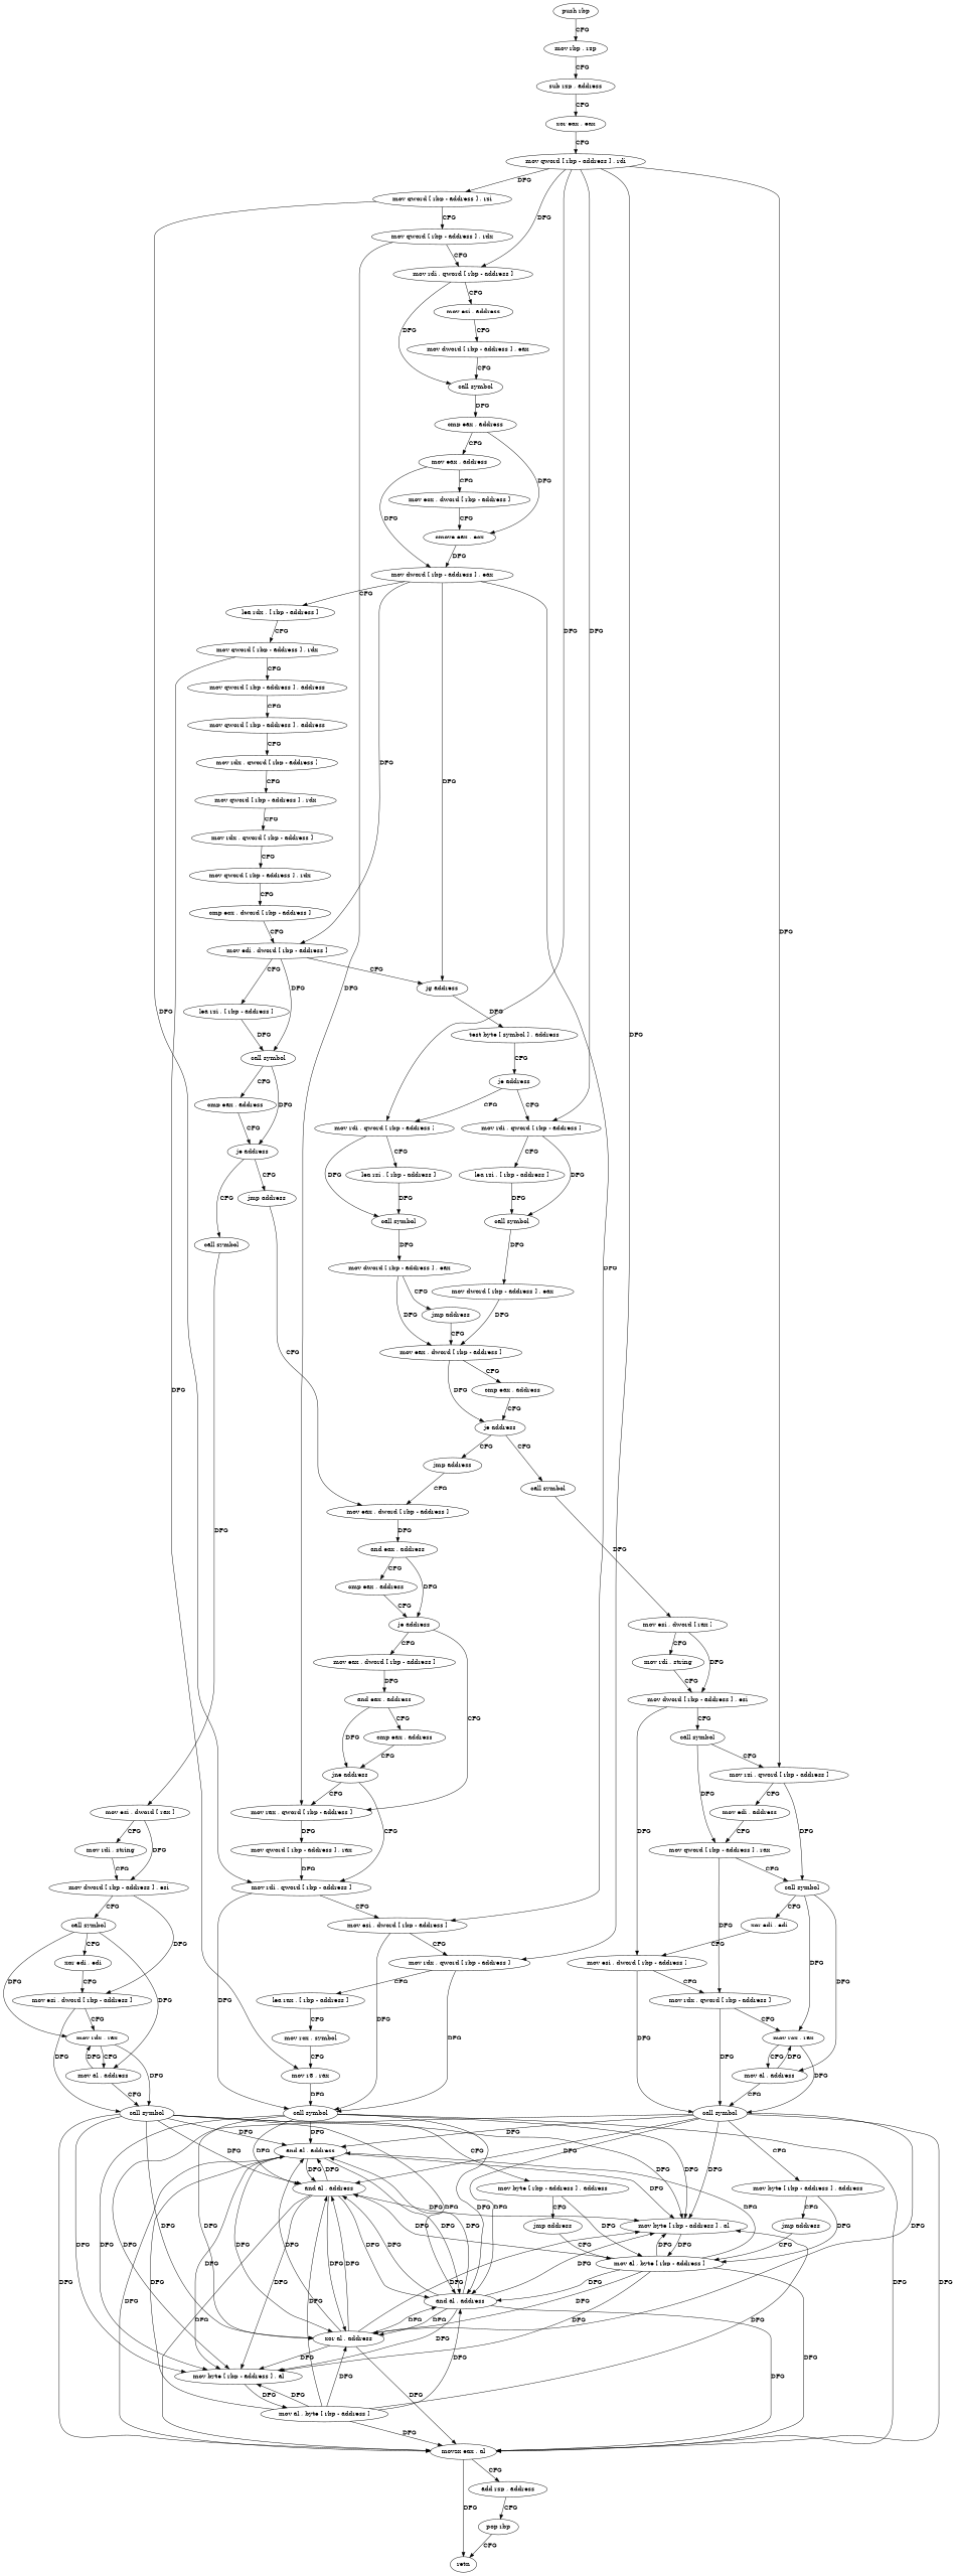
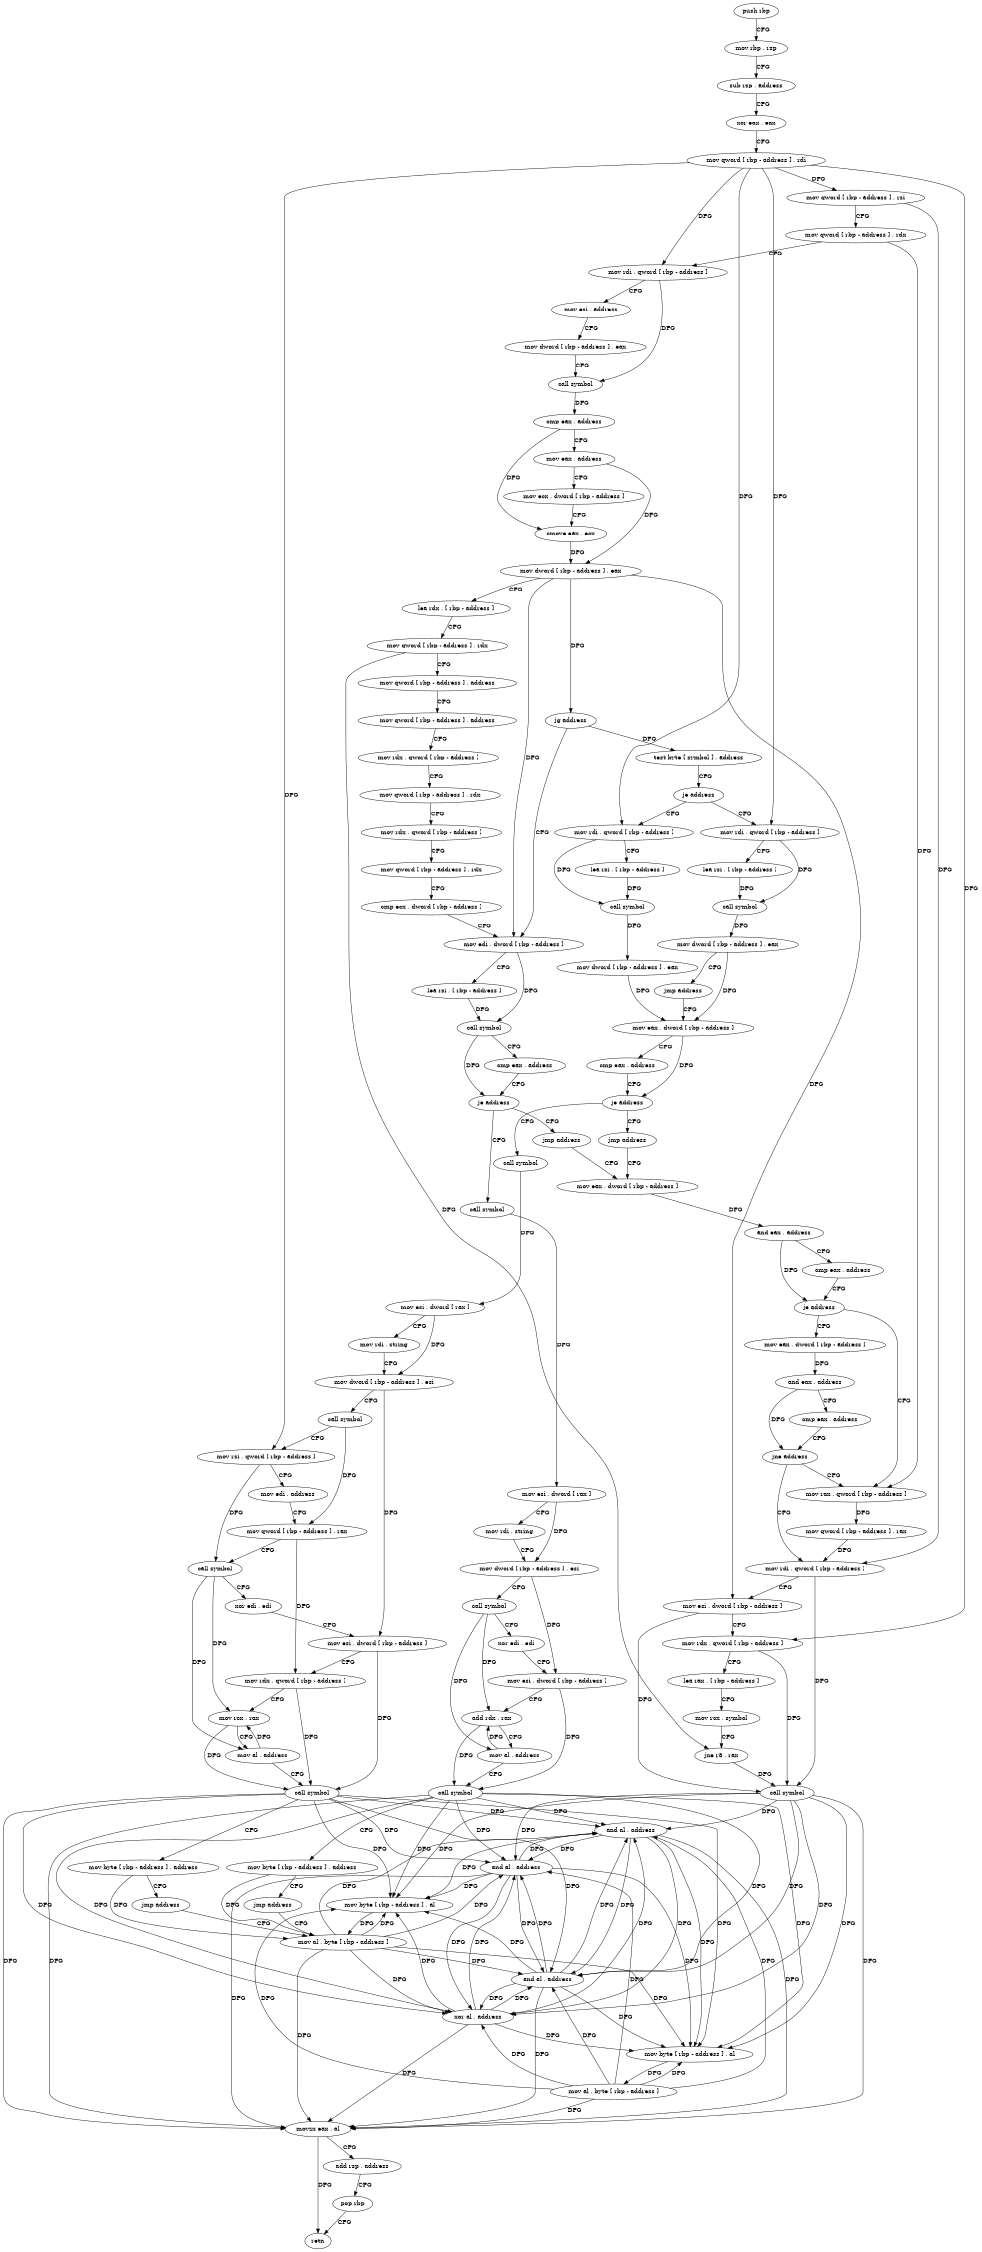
  digraph {
    n1 [label="push rbp"]
    n2 [label="mov rbp , rsp"]
    n3 [label="sub rsp , address"]
    n4 [label="xor eax , eax"]
    n5 [label="mov qword [ rbp - address ] , rdi"]
    n6 [label="mov qword [ rbp - address ] , rsi"]
    n7 [label="mov rdi , qword [ rbp - address ]"]
    n8 [label="mov rdi , qword [ rbp - address ]"]
    n9 [label="mov rdi , qword [ rbp - address ]"]
    n10 [label="mov rsi , qword [ rbp - address ]"]
    n11 [label="mov rdx , qword [ rbp - address ]"]
    n12 [label="mov qword [ rbp - address ] , rdx"]
    n13 [label="mov rdi , qword [ rbp - address ]"]
    n14 [label="mov esi , address"]
    n15 [label="call symbol"]
    n16 [label="lea rsi , [ rbp - address ]"]
    n17 [label="call symbol"]
    n18 [label="lea rsi , [ rbp - address ]"]
    n19 [label="call symbol"]
    n20 [label="mov edi , address"]
    n21 [label="call symbol"]
    n22 [label="call symbol"]
    n23 [label="lea rax , [ rbp - address ]"]
    n24 [label="mov rax , qword [ rbp - address ]"]
    n25 [label="mov esi , dword [ rbp - address ]"]
    n26 [label="mov qword [ rbp - address ] , rax"]
    n27 [label="mov dword [ rbp - address ] , eax"]
    n28 [label="cmp eax , address"]
    n29 [label="mov eax , address"]
    n30 [label="cmove eax , ecx"]
    n31 [label="mov ecx , dword [ rbp - address ]"]
    n32 [label="mov dword [ rbp - address ] , eax"]
    n33 [label="lea rdx , [ rbp - address ]"]
    n34 [label="jg address"]
    n35 [label="mov edi , dword [ rbp - address ]"]
    n36 [label="mov qword [ rbp - address ] , rdx"]
    n37 [label="test byte [ symbol ] , address"]
    n38 [label="lea rsi , [ rbp - address ]"]
    n39 [label="call symbol"]
    n40 [label="mov qword [ rbp - address ] , address"]
-   n41 [label="mov r8 , rax"]
+   n41 [label="jne r8 , rax"]
    n42 [label="mov qword [ rbp - address ] , address"]
    n43 [label="mov rdx , qword [ rbp - address ]"]
    n44 [label="mov qword [ rbp - address ] , rdx"]
    n45 [label="mov rdx , qword [ rbp - address ]"]
    n46 [label="mov qword [ rbp - address ] , rdx"]
    n47 [label="cmp ecx , dword [ rbp - address ]"]
    n48 [label="je address"]
    n49 [label="cmp eax , address"]
    n50 [label="je address"]
    n51 [label="mov dword [ rbp - address ] , eax"]
    n52 [label="mov dword [ rbp - address ] , eax"]
    n53 [label="jmp address"]
    n54 [label="call symbol"]
    n55 [label="mov eax , dword [ rbp - address ]"]
    n56 [label="mov esi , dword [ rax ]"]
    n57 [label="and eax , address"]
    n58 [label="mov rdi , string"]
    n59 [label="mov dword [ rbp - address ] , esi"]
    n60 [label="mov eax , dword [ rbp - address ]"]
    n61 [label="cmp eax , address"]
    n62 [label="je address"]
    n63 [label="jmp address"]
    n64 [label="call symbol"]
    n65 [label="jmp address"]
    n66 [label="cmp eax , address"]
    n67 [label="je address"]
    n68 [label="call symbol"]
    n69 [label="mov esi , dword [ rbp - address ]"]
    n70 [label="xor edi , edi"]
-   n71 [label="mov rdx , rax"]
+   n71 [label="add rdx , rax"]
    n72 [label="mov al , address"]
    n73 [label="call symbol"]
    n74 [label="mov byte [ rbp - address ] , address"]
    n75 [label="and al , address"]
    n76 [label="movzx eax , al"]
    n77 [label="and al , address"]
    n78 [label="mov byte [ rbp - address ] , al"]
    n79 [label="xor al , address"]
    n80 [label="and al , address"]
    n81 [label="mov byte [ rbp - address ] , al"]
    n82 [label="jmp address"]
    n83 [label="mov al , byte [ rbp - address ]"]
    n84 [label="add rsp , address"]
    n85 [label=retn]
    n86 [label="mov al , byte [ rbp - address ]"]
    n87 [label="mov esi , dword [ rax ]"]
    n88 [label="mov rdi , string"]
    n89 [label="mov dword [ rbp - address ] , esi"]
    n90 [label="call symbol"]
    n91 [label="mov esi , dword [ rbp - address ]"]
    n92 [label="mov qword [ rbp - address ] , rax"]
    n93 [label="mov rdx , qword [ rbp - address ]"]
    n94 [label="call symbol"]
    n95 [label="xor edi , edi"]
    n96 [label="mov rcx , rax"]
    n97 [label="mov al , address"]
    n98 [label="mov byte [ rbp - address ] , address"]
    n99 [label="jmp address"]
    n100 [label="mov eax , dword [ rbp - address ]"]
    n101 [label="and eax , address"]
    n102 [label="cmp eax , address"]
    n103 [label="jne address"]
    n104 [label="pop rbp"]
    n105 [label="mov rcx , symbol"]
    n1 -> n2 [label=CFG]
    n2 -> n3 [label=CFG]
    n3 -> n4 [label=CFG]
    n4 -> n5 [label=CFG]
    n5 -> n6 [label=DFG]
    n5 -> n7 [label=DFG]
    n5 -> n8 [label=DFG]
    n5 -> n9 [label=DFG]
    n5 -> n10 [label=DFG]
    n5 -> n11 [label=DFG]
    n6 -> n12 [label=CFG]
    n6 -> n13 [label=DFG]
    n7 -> n14 [label=CFG]
    n7 -> n15 [label=DFG]
    n8 -> n16 [label=CFG]
    n8 -> n17 [label=DFG]
    n9 -> n18 [label=CFG]
    n9 -> n19 [label=DFG]
    n10 -> n20 [label=CFG]
    n10 -> n21 [label=DFG]
    n11 -> n22 [label=DFG]
    n11 -> n23 [label=CFG]
    n12 -> n7 [label=CFG]
    n12 -> n24 [label=DFG]
    n13 -> n22 [label=DFG]
    n13 -> n25 [label=CFG]
    n14 -> n27 [label=CFG]
    n15 -> n28 [label=DFG]
    n16 -> n17 [label=DFG]
    n17 -> n51 [label=DFG]
    n18 -> n19 [label=DFG]
    n19 -> n52 [label=DFG]
    n20 -> n92 [label=CFG]
    n21 -> n95 [label=CFG]
    n21 -> n96 [label=DFG]
    n21 -> n97 [label=DFG]
    n22 -> n75 [label=DFG]
    n22 -> n76 [label=DFG]
    n22 -> n77 [label=DFG]
    n22 -> n78 [label=DFG]
    n22 -> n79 [label=DFG]
    n22 -> n80 [label=DFG]
    n22 -> n81 [label=DFG]
    n23 -> n105 [label=CFG]
    n24 -> n26 [label=DFG]
    n25 -> n11 [label=CFG]
    n25 -> n22 [label=DFG]
    n26 -> n13 [label=DFG]
    n27 -> n15 [label=CFG]
    n28 -> n29 [label=CFG]
    n28 -> n30 [label=DFG]
    n29 -> n31 [label=CFG]
    n29 -> n32 [label=DFG]
    n30 -> n32 [label=DFG]
    n31 -> n30 [label=CFG]
    n32 -> n25 [label=DFG]
    n32 -> n33 [label=CFG]
    n32 -> n34 [label=DFG]
    n32 -> n35 [label=DFG]
    n33 -> n36 [label=CFG]
-   n35 -> n34 [label=CFG]
+   n34 -> n35 [label=CFG]
    n34 -> n37 [label=DFG]
    n35 -> n38 [label=CFG]
    n35 -> n39 [label=DFG]
    n36 -> n40 [label=CFG]
    n36 -> n41 [label=DFG]
    n37 -> n48 [label=CFG]
    n38 -> n39 [label=DFG]
    n39 -> n49 [label=CFG]
    n39 -> n50 [label=DFG]
    n40 -> n42 [label=CFG]
    n41 -> n22 [label=DFG]
    n42 -> n43 [label=CFG]
    n43 -> n44 [label=CFG]
    n44 -> n45 [label=CFG]
    n45 -> n46 [label=CFG]
    n46 -> n47 [label=CFG]
    n47 -> n35 [label=CFG]
    n48 -> n8 [label=CFG]
    n48 -> n9 [label=CFG]
    n49 -> n50 [label=CFG]
    n50 -> n53 [label=CFG]
    n50 -> n54 [label=CFG]
    n51 -> n60 [label=DFG]
    n52 -> n60 [label=DFG]
    n52 -> n65 [label=CFG]
    n53 -> n55 [label=CFG]
    n54 -> n56 [label=DFG]
    n55 -> n57 [label=DFG]
    n56 -> n58 [label=CFG]
    n56 -> n59 [label=DFG]
    n57 -> n66 [label=CFG]
    n57 -> n67 [label=DFG]
    n58 -> n59 [label=CFG]
    n59 -> n68 [label=CFG]
    n59 -> n69 [label=DFG]
    n60 -> n61 [label=CFG]
    n60 -> n62 [label=DFG]
    n61 -> n62 [label=CFG]
    n62 -> n63 [label=CFG]
    n62 -> n64 [label=CFG]
    n63 -> n55 [label=CFG]
    n64 -> n87 [label=DFG]
    n65 -> n60 [label=CFG]
    n66 -> n67 [label=CFG]
    n67 -> n24 [label=CFG]
    n67 -> n100 [label=CFG]
    n68 -> n70 [label=CFG]
    n68 -> n71 [label=DFG]
    n68 -> n72 [label=DFG]
    n69 -> n71 [label=CFG]
    n69 -> n73 [label=DFG]
    n70 -> n69 [label=CFG]
    n71 -> n72 [label=CFG]
    n71 -> n73 [label=DFG]
    n72 -> n71 [label=DFG]
    n72 -> n73 [label=CFG]
    n73 -> n74 [label=CFG]
    n73 -> n75 [label=DFG]
    n73 -> n76 [label=DFG]
    n73 -> n77 [label=DFG]
    n73 -> n78 [label=DFG]
    n73 -> n79 [label=DFG]
    n73 -> n80 [label=DFG]
    n73 -> n81 [label=DFG]
    n74 -> n82 [label=CFG]
    n74 -> n83 [label=DFG]
    n75 -> n76 [label=DFG]
    n75 -> n77 [label=DFG]
    n75 -> n78 [label=DFG]
    n75 -> n79 [label=DFG]
    n75 -> n80 [label=DFG]
    n75 -> n81 [label=DFG]
    n76 -> n84 [label=CFG]
    n76 -> n85 [label=DFG]
    n77 -> n75 [label=DFG]
    n77 -> n76 [label=DFG]
    n77 -> n78 [label=DFG]
    n77 -> n79 [label=DFG]
    n77 -> n80 [label=DFG]
    n77 -> n81 [label=DFG]
    n78 -> n86 [label=DFG]
    n79 -> n75 [label=DFG]
    n79 -> n76 [label=DFG]
    n79 -> n77 [label=DFG]
    n79 -> n78 [label=DFG]
    n79 -> n80 [label=DFG]
    n79 -> n81 [label=DFG]
    n80 -> n75 [label=DFG]
    n80 -> n76 [label=DFG]
    n80 -> n77 [label=DFG]
    n80 -> n78 [label=DFG]
    n80 -> n79 [label=DFG]
    n80 -> n81 [label=DFG]
    n81 -> n83 [label=DFG]
    n82 -> n83 [label=CFG]
    n83 -> n75 [label=DFG]
    n83 -> n76 [label=DFG]
    n83 -> n77 [label=DFG]
    n83 -> n78 [label=DFG]
    n83 -> n79 [label=DFG]
    n83 -> n80 [label=DFG]
    n83 -> n81 [label=DFG]
    n84 -> n104 [label=CFG]
    n86 -> n75 [label=DFG]
    n86 -> n76 [label=DFG]
    n86 -> n77 [label=DFG]
    n86 -> n78 [label=DFG]
    n86 -> n79 [label=DFG]
    n86 -> n80 [label=DFG]
    n86 -> n81 [label=DFG]
    n87 -> n88 [label=CFG]
    n87 -> n89 [label=DFG]
    n88 -> n89 [label=CFG]
    n89 -> n90 [label=CFG]
    n89 -> n91 [label=DFG]
    n90 -> n10 [label=CFG]
    n90 -> n92 [label=DFG]
    n91 -> n93 [label=CFG]
    n91 -> n94 [label=DFG]
    n92 -> n21 [label=CFG]
    n92 -> n93 [label=DFG]
    n93 -> n94 [label=DFG]
    n93 -> n96 [label=CFG]
    n94 -> n75 [label=DFG]
    n94 -> n76 [label=DFG]
    n94 -> n77 [label=DFG]
    n94 -> n78 [label=DFG]
    n94 -> n79 [label=DFG]
    n94 -> n80 [label=DFG]
    n94 -> n81 [label=DFG]
    n94 -> n98 [label=CFG]
    n95 -> n91 [label=CFG]
    n96 -> n94 [label=DFG]
    n96 -> n97 [label=CFG]
    n97 -> n94 [label=CFG]
    n97 -> n96 [label=DFG]
    n98 -> n83 [label=DFG]
    n98 -> n99 [label=CFG]
    n99 -> n83 [label=CFG]
    n100 -> n101 [label=DFG]
    n101 -> n102 [label=CFG]
    n101 -> n103 [label=DFG]
    n102 -> n103 [label=CFG]
    n103 -> n13 [label=CFG]
    n103 -> n24 [label=CFG]
    n104 -> n85 [label=CFG]
    n105 -> n41 [label=CFG]
  }
